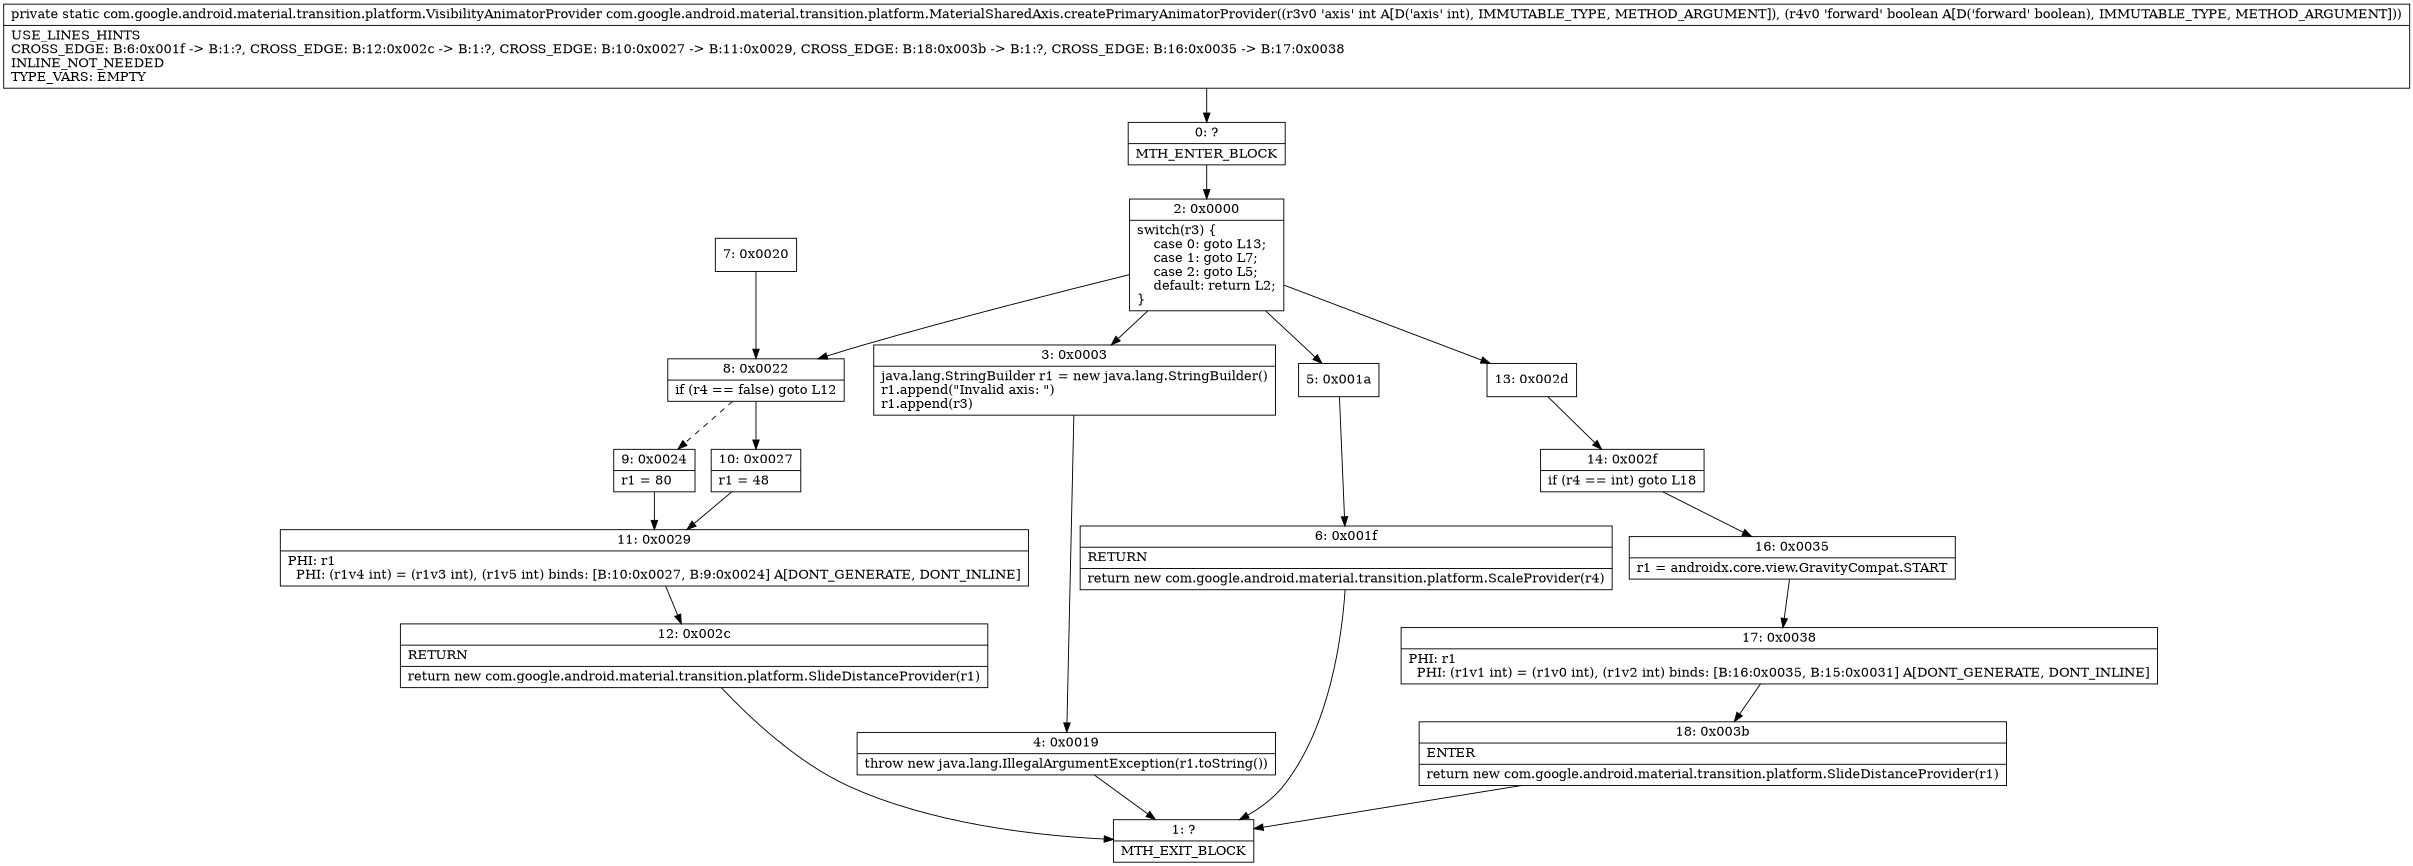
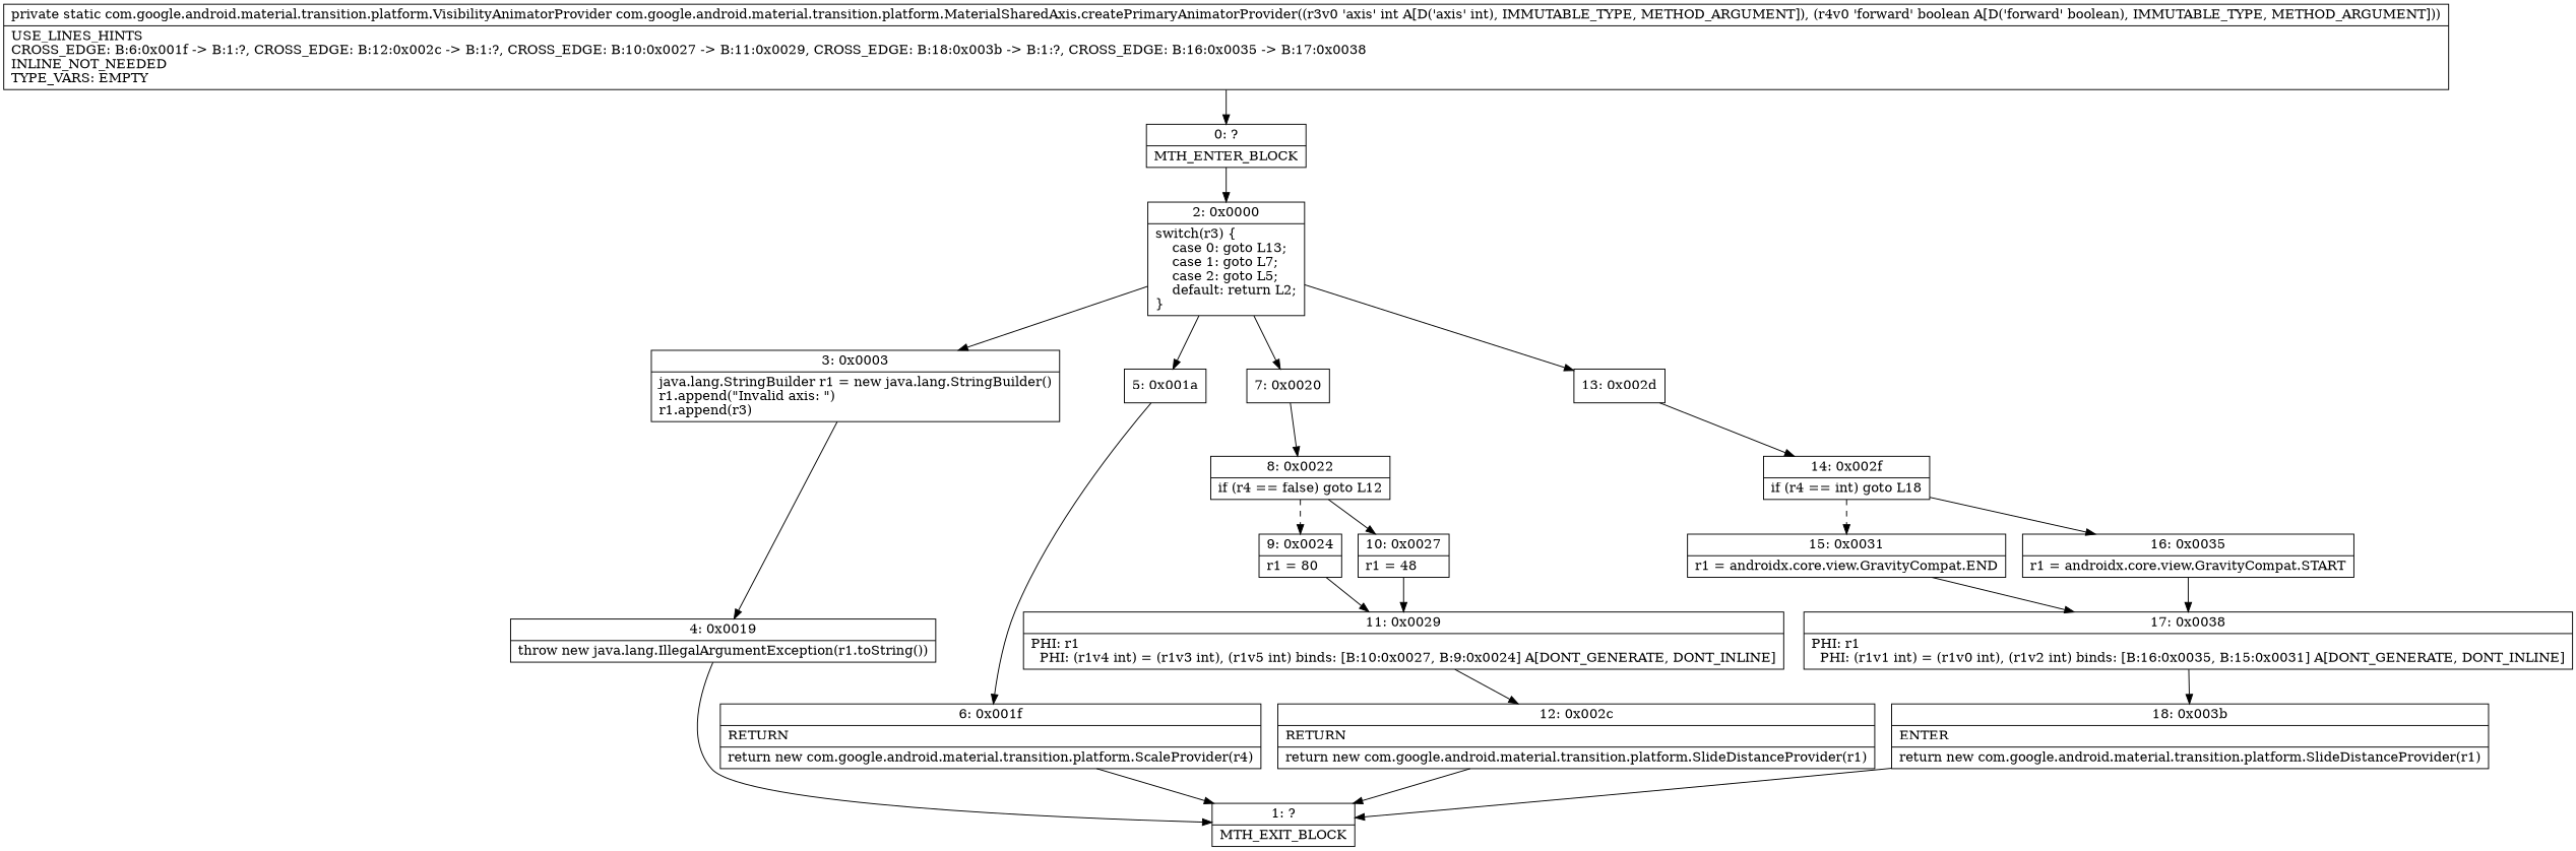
  digraph {
    node [shape=record]
    n1 [label="{0\:\ ?|MTH_ENTER_BLOCK\l}"]
    n2 [label="{2\:\ 0x0000|switch(r3) \{\l    case 0: goto L13;\l    case 1: goto L7;\l    case 2: goto L5;\l    default: return L2;\l\}\l}"]
    n3 [label="{3\:\ 0x0003|java.lang.StringBuilder r1 = new java.lang.StringBuilder()\lr1.append(\"Invalid axis: \")\lr1.append(r3)\l}"]
    n4 [label="{5\:\ 0x001a}"]
    n5 [label="{7\:\ 0x0020}"]
    n6 [label="{13\:\ 0x002d}"]
    n7 [label="{4\:\ 0x0019|throw new java.lang.IllegalArgumentException(r1.toString())\l}"]
    n8 [label="{6\:\ 0x001f|RETURN\l|return new com.google.android.material.transition.platform.ScaleProvider(r4)\l}"]
    n9 [label="{8\:\ 0x0022|if (r4 == false) goto L12\l}"]
    n10 [label="{14\:\ 0x002f|if (r4 == int) goto L18\l}"]
    n11 [label="{1\:\ ?|MTH_EXIT_BLOCK\l}"]
    n12 [label="{9\:\ 0x0024|r1 = 80\l}"]
    n13 [label="{10\:\ 0x0027|r1 = 48\l}"]
    n14 [label="{11\:\ 0x0029|PHI: r1 \l  PHI: (r1v4 int) = (r1v3 int), (r1v5 int) binds: [B:10:0x0027, B:9:0x0024] A[DONT_GENERATE, DONT_INLINE]\l}"]
    n15 [label="{12\:\ 0x002c|RETURN\l|return new com.google.android.material.transition.platform.SlideDistanceProvider(r1)\l}"]
+   n16 [label="{15\:\ 0x0031|r1 = androidx.core.view.GravityCompat.END\l}"]
    n17 [label="{16\:\ 0x0035|r1 = androidx.core.view.GravityCompat.START\l}"]
    n18 [label="{17\:\ 0x0038|PHI: r1 \l  PHI: (r1v1 int) = (r1v0 int), (r1v2 int) binds: [B:16:0x0035, B:15:0x0031] A[DONT_GENERATE, DONT_INLINE]\l}"]
    n19 [label="{18\:\ 0x003b|ENTER\l|return new com.google.android.material.transition.platform.SlideDistanceProvider(r1)\l}"]
    n20 [label="{private static com.google.android.material.transition.platform.VisibilityAnimatorProvider com.google.android.material.transition.platform.MaterialSharedAxis.createPrimaryAnimatorProvider((r3v0 'axis' int A[D('axis' int), IMMUTABLE_TYPE, METHOD_ARGUMENT]), (r4v0 'forward' boolean A[D('forward' boolean), IMMUTABLE_TYPE, METHOD_ARGUMENT]))  | USE_LINES_HINTS\lCROSS_EDGE: B:6:0x001f \-\> B:1:?, CROSS_EDGE: B:12:0x002c \-\> B:1:?, CROSS_EDGE: B:10:0x0027 \-\> B:11:0x0029, CROSS_EDGE: B:18:0x003b \-\> B:1:?, CROSS_EDGE: B:16:0x0035 \-\> B:17:0x0038\lINLINE_NOT_NEEDED\lTYPE_VARS: EMPTY\l}"]
    n1 -> n2
    n2 -> n3
    n2 -> n4
-   n2 -> n9
+   n2 -> n5
    n2 -> n6
    n3 -> n7
    n4 -> n8
    n5 -> n9
    n6 -> n10
    n7 -> n11
    n8 -> n11
    n9 -> n12 [style=dashed]
    n9 -> n13
+   n10 -> n16 [style=dashed]
    n10 -> n17
    n12 -> n14
    n13 -> n14
    n14 -> n15
    n15 -> n11
+   n16 -> n18
    n17 -> n18
    n18 -> n19
    n19 -> n11
    n20 -> n1
  }
